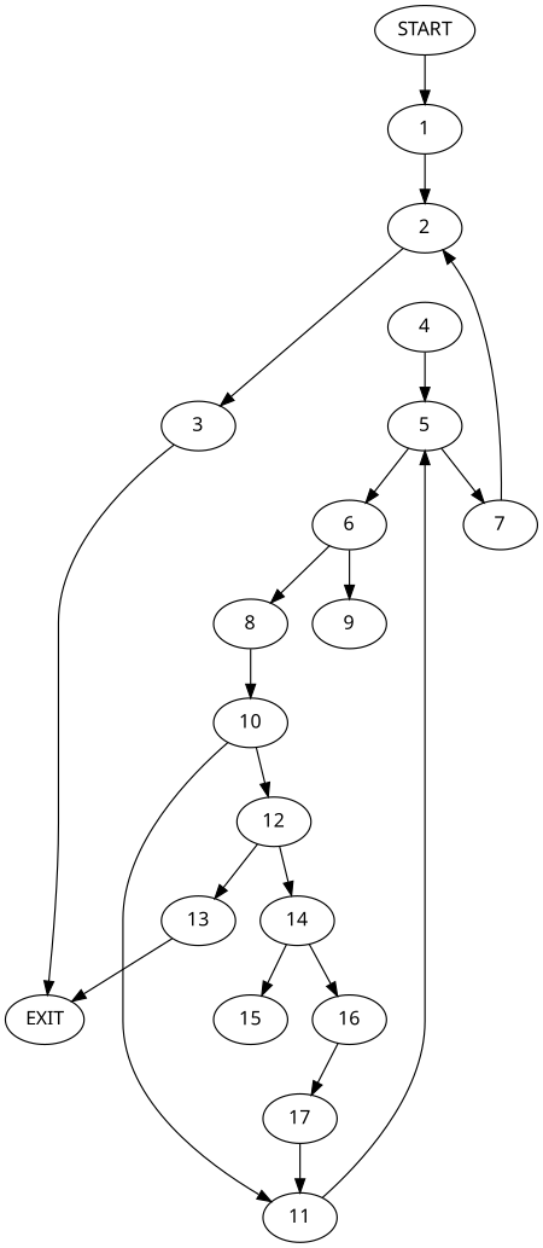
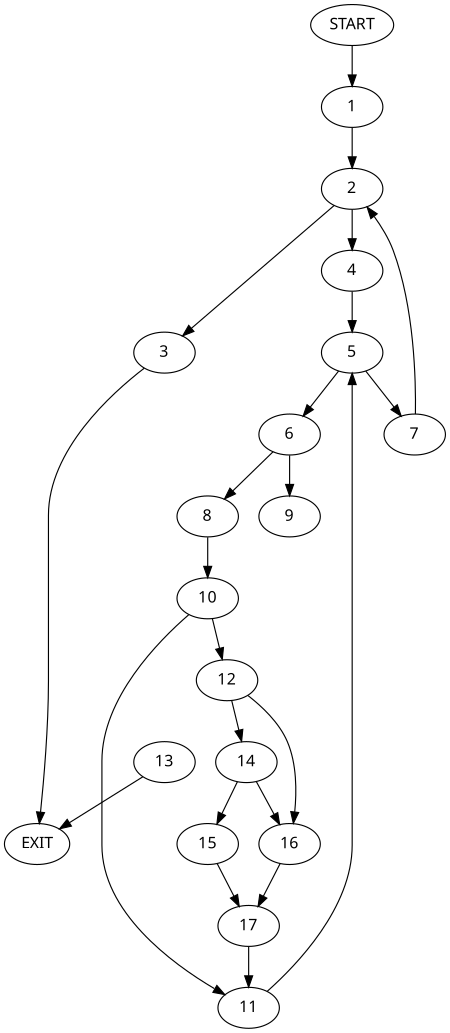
  digraph {
    fontname="Noto Sans"
    node [fontname="Noto Sans"]
    edge [fontname="Noto Sans"]
    n1 [label=START]
    1
    2
    n4 [label=EXIT]
    3
    4
    5
    6
    7
    8
    9
    10
    11
    12
    13
    14
    15
    16
    17
    n1 -> 1
    1 -> 2
    2 -> 3
+   2 -> 4
    3 -> n4
    4 -> 5
    5 -> 6
    5 -> 7
    6 -> 8
    6 -> 9
    7 -> 2
    8 -> 10
    10 -> 11
    10 -> 12
    11 -> 5
-   12 -> 13
+   12 -> 16
    12 -> 14
    13 -> n4
    14 -> 15
    14 -> 16
+   15 -> 17
    16 -> 17
    17 -> 11
  }
